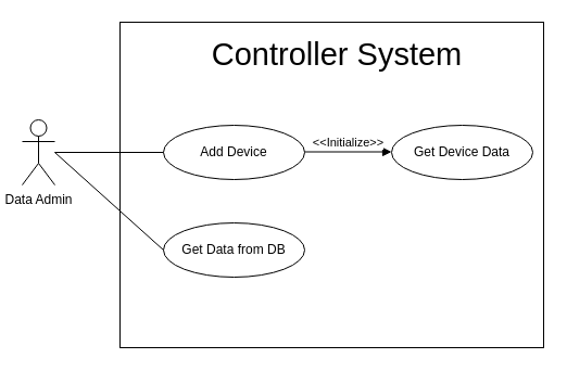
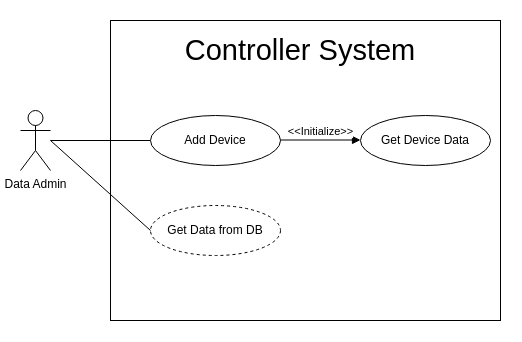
  <mxCell id="0" />
  <mxCell id="1" parent="0" />
  <mxCell id="2" value="" style="html=1;" vertex="1" parent="1"><mxGeometry x="110" y="20" width="390" height="300" as="geometry" /></mxCell>
  <mxCell id="3" value="Data Admin" style="shape=umlActor;verticalLabelPosition=bottom;verticalAlign=top;html=1;outlineConnect=0;" vertex="1" parent="1"><mxGeometry x="20" y="110" width="30" height="60" as="geometry" /></mxCell>
  <mxCell id="4" value="Add Device" style="ellipse;whiteSpace=wrap;html=1;" vertex="1" parent="1"><mxGeometry x="150" y="115" width="130" height="50" as="geometry" /></mxCell>
- <mxCell id="5" value="&lt;font style=&quot;font-size: 29px&quot;&gt;Controller System&lt;/font&gt;" style="rounded=0;whiteSpace=wrap;html=1;strokeColor=#FFFFFF;" vertex="1" parent="1"><mxGeometry x="130" y="30" width="360" height="40" as="geometry" /></mxCell>
+ <mxCell id="5" value="&lt;font style=&quot;font-size: 29px&quot;&gt;Controller System&lt;/font&gt;" style="rounded=0;whiteSpace=wrap;html=1;strokeColor=#FFFFFF;" vertex="1" parent="1"><mxGeometry x="120" y="30" width="360" height="40" as="geometry" /></mxCell>
  <mxCell id="6" value="Get Device Data" style="ellipse;whiteSpace=wrap;html=1;" vertex="1" parent="1"><mxGeometry x="360" y="115" width="130" height="50" as="geometry" /></mxCell>
- <mxCell id="7" value="Get Data from DB" style="ellipse;whiteSpace=wrap;html=1;" vertex="1" parent="1"><mxGeometry x="150" y="205" width="130" height="50" as="geometry" /></mxCell>
+ <mxCell id="7" value="Get Data from DB" style="ellipse;whiteSpace=wrap;html=1;dashed=1;" vertex="1" parent="1"><mxGeometry x="150" y="205" width="130" height="50" as="geometry" /></mxCell>
  <mxCell id="8" value="" style="endArrow=none;html=1;rounded=0;fontSize=29;entryX=0;entryY=0.5;entryDx=0;entryDy=0;" edge="1" parent="1" target="7"><mxGeometry width="50" height="50" relative="1" as="geometry"><mxPoint x="50" y="140" as="sourcePoint" /><mxPoint x="80" y="250" as="targetPoint" /></mxGeometry></mxCell>
  <mxCell id="9" value="" style="endArrow=none;html=1;rounded=0;fontSize=29;entryX=0;entryY=0.5;entryDx=0;entryDy=0;" edge="1" parent="1" target="4"><mxGeometry width="50" height="50" relative="1" as="geometry"><mxPoint x="50" y="140" as="sourcePoint" /><mxPoint x="160" y="195" as="targetPoint" /></mxGeometry></mxCell>
  <mxCell id="10" value="&amp;lt;&amp;lt;Initialize&amp;gt;&amp;gt;" style="html=1;verticalAlign=bottom;endArrow=block;rounded=0;fontSize=11;" edge="1" parent="1"><mxGeometry width="80" relative="1" as="geometry"><mxPoint x="280" y="139.5" as="sourcePoint" /><mxPoint x="360" y="139.5" as="targetPoint" /></mxGeometry></mxCell>
